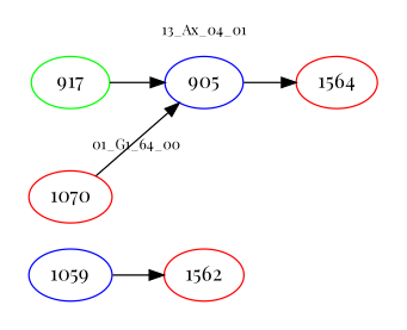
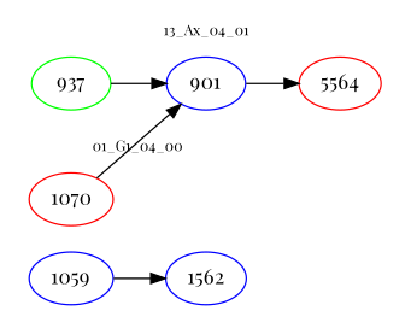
  digraph {
    fontname="Playfair Display"
    rankdir=LR
    node [color=red fontname="Playfair Display"]
    edge [color=black fontname="Playfair Display"]
-   n1 [color=green label=917]
-   n2 [color=blue label=905]
-   n3 [label=1564]
+   n1 [color=green label=937]
+   n2 [color=blue label=901]
+   n3 [label=5564]
    n4 [label=1070]
    n5 [color=blue label=1059]
-   n6 [label=1562]
+   n6 [color=blue label=1562]
    subgraph cluster_1 {
      color=white
      fontsize=10
      label="13_Ax_04_01"
      n1
      n2
      n3
    }
    subgraph cluster_2 {
      color=white
      fontsize=10
-     label="01_G1_64_00"
+     label="01_G1_04_00"
      n4
      n5
      n6
    }
    n1 -> n2
    n2 -> n3
    n4 -> n2
    n5 -> n6
  }
